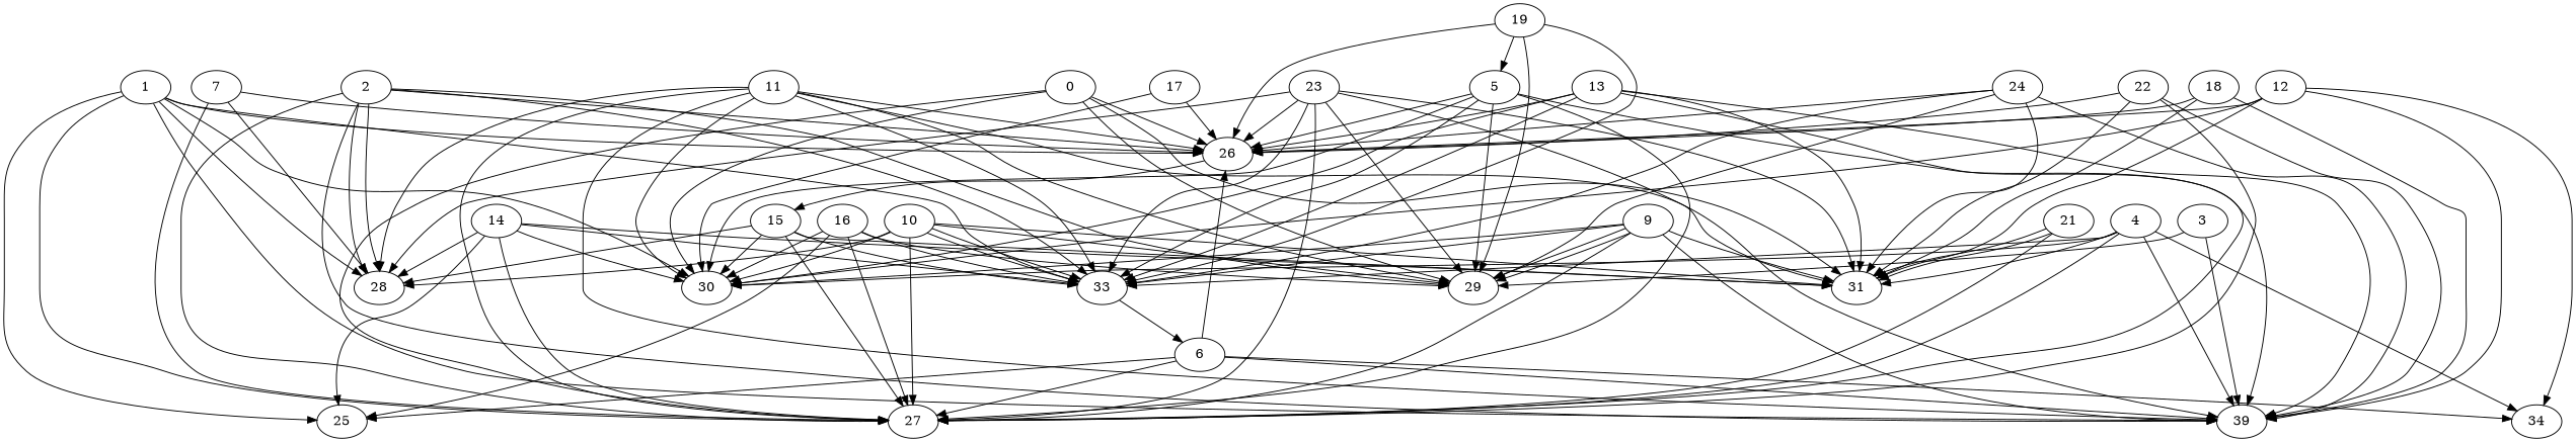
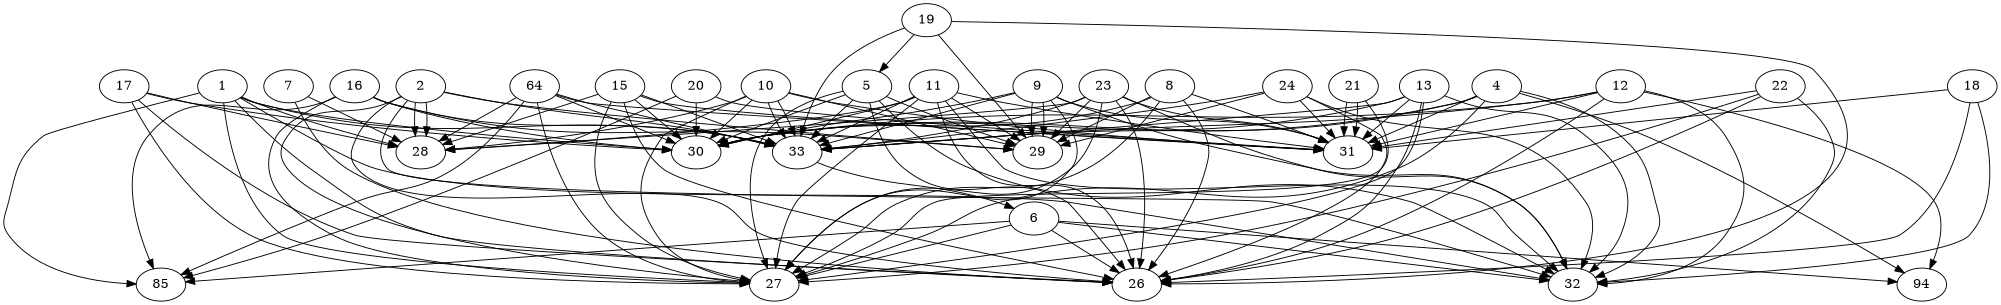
  digraph {
    node [alpha=0.13]
    1 [alpha=0.17 expect_size=5258240]
-   25 [alpha=0.00 expect_size=39469056]
+   25 [alpha=0.00 expect_size=39469056 label=85]
    26 [alpha=0.06 expect_size=46437376]
    27 [alpha=0.15 expect_size=29524992]
    28 [alpha=0.17 expect_size=40541184]
    30 [alpha=0.18 expect_size=29615104]
-   32 [alpha=0.11 expect_size=21615616 label=39]
+   32 [alpha=0.11 expect_size=21615616]
    33 [alpha=0.10 expect_size=11971584]
    6 [alpha=0.09 expect_size=22433792]
    2 [alpha=0.16 expect_size=35006464]
    29 [alpha=0.10 expect_size=45376512]
-   3 [alpha=0.17 expect_size=32361472]
    4 [alpha=0.18 expect_size=46534656]
    31 [alpha=0.12 expect_size=37419008]
-   34 [alpha=0.07 expect_size=35604480]
+   34 [alpha=0.07 expect_size=35604480 label=94]
    5 [alpha=0.05 expect_size=21299200]
    7 [expect_size=14143488]
-   8 [expect_size=34681856 label=0]
+   8 [expect_size=34681856]
    9 [alpha=0.19 expect_size=31242240]
    10 [alpha=0.10 expect_size=39367680]
    11 [alpha=0.19 expect_size=21907456]
    12 [alpha=0.07 expect_size=15629312]
    13 [alpha=0.06 expect_size=6384640]
-   14 [alpha=0.18 expect_size=46596096]
+   14 [alpha=0.18 expect_size=46596096 label=64]
    15 [alpha=0.03 expect_size=42340352]
    16 [expect_size=6483968]
    17 [alpha=0.05 expect_size=28382208]
    18 [alpha=0.02 expect_size=12539904]
    19 [expect_size=43293696]
+   20 [alpha=0.03 expect_size=40118272]
    21 [expect_size=17443840]
    22 [alpha=0.16 expect_size=14851072]
    23 [alpha=0.10 expect_size=30375936]
    24 [alpha=0.02 expect_size=45052928]
    1 -> 25
    1 -> 26
    1 -> 27
    1 -> 28
    1 -> 30
    1 -> 32
    1 -> 33
    33 -> 6
    6 -> 25
    6 -> 26
    6 -> 27
    6 -> 32
    6 -> 34
    2 -> 26
    2 -> 27
    2 -> 28
    2 -> 28
    2 -> 32
    2 -> 33
    2 -> 29
-   3 -> 32
-   3 -> 29
    4 -> 27
    4 -> 30
    4 -> 32
    4 -> 33
    4 -> 31
    4 -> 34
    5 -> 26
    5 -> 27
    5 -> 30
    5 -> 32
    5 -> 33
    5 -> 29
    7 -> 26
    7 -> 28
    8 -> 26
    8 -> 27
    8 -> 30
    8 -> 29
    8 -> 31
    9 -> 27
    9 -> 30
    9 -> 32
    9 -> 33
    9 -> 29
    9 -> 29
    9 -> 31
    10 -> 27
    10 -> 28
    10 -> 30
    10 -> 33
    10 -> 33
    10 -> 29
    10 -> 31
    11 -> 26
    11 -> 27
    11 -> 28
    11 -> 30
    11 -> 32
    11 -> 33
    11 -> 29
    11 -> 31
    12 -> 26
    12 -> 30
    12 -> 32
+   12 -> 33
    12 -> 31
    12 -> 34
    13 -> 26
    13 -> 27
    13 -> 30
    13 -> 32
    13 -> 33
    13 -> 31
    14 -> 25
    14 -> 27
    14 -> 28
    14 -> 30
    14 -> 33
    14 -> 31
-   26 -> 15
+   15 -> 26
    15 -> 27
    15 -> 28
    15 -> 30
    15 -> 33
    15 -> 31
    16 -> 25
    16 -> 27
    16 -> 30
    16 -> 33
    16 -> 29
    17 -> 26
-   7 -> 27
+   17 -> 27
+   17 -> 28
    17 -> 30
    18 -> 26
    18 -> 32
    18 -> 31
    19 -> 26
    19 -> 33
    19 -> 29
    19 -> 5
+   20 -> 25
+   20 -> 30
+   20 -> 31
    21 -> 27
    21 -> 31
    21 -> 31
    22 -> 26
    22 -> 27
    22 -> 32
    22 -> 31
    23 -> 26
    23 -> 27
    23 -> 28
    23 -> 32
    23 -> 33
    23 -> 29
    23 -> 31
    24 -> 26
    24 -> 32
    24 -> 33
    24 -> 29
    24 -> 31
  }
